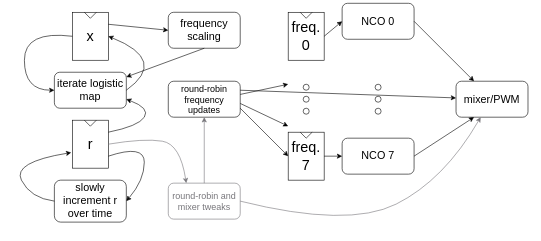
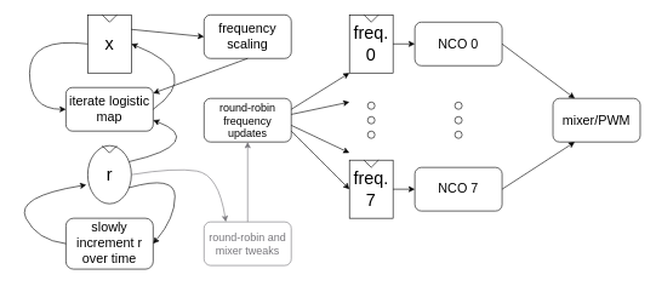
  <mxCell id="0" />
  <mxCell id="1" parent="0" />
  <mxCell id="2" value="" style="group" parent="1" vertex="1" connectable="0"><mxGeometry x="120" y="200" width="60" height="80" as="geometry" /></mxCell>
- <mxCell id="3" value="&lt;font style=&quot;font-size: 24px;&quot;&gt;r&lt;/font&gt;" style="rounded=0;whiteSpace=wrap;html=1;fillColor=none;" parent="2" vertex="1"><mxGeometry width="60" height="80" as="geometry" /></mxCell>
+ <mxCell id="3" value="&lt;font style=&quot;font-size: 24px;&quot;&gt;r&lt;/font&gt;" style="ellipse;whiteSpace=wrap;html=1;fillColor=none;" parent="2" vertex="1"><mxGeometry width="60" height="80" as="geometry" /></mxCell>
  <mxCell id="4" value="" style="endArrow=none;html=1;rounded=0;" parent="2" edge="1"><mxGeometry width="50" height="50" relative="1" as="geometry"><mxPoint x="30" y="10" as="sourcePoint" /><mxPoint x="40" as="targetPoint" /></mxGeometry></mxCell>
  <mxCell id="5" value="" style="endArrow=none;html=1;rounded=0;" parent="2" edge="1"><mxGeometry width="50" height="50" relative="1" as="geometry"><mxPoint x="30" y="10" as="sourcePoint" /><mxPoint x="20" as="targetPoint" /></mxGeometry></mxCell>
  <mxCell id="6" value="" style="group" parent="1" vertex="1" connectable="0"><mxGeometry x="120" y="20" width="60" height="80" as="geometry" /></mxCell>
  <mxCell id="7" value="&lt;font style=&quot;font-size: 24px;&quot;&gt;x&lt;/font&gt;" style="rounded=0;whiteSpace=wrap;html=1;fillColor=none;" parent="6" vertex="1"><mxGeometry width="60" height="80" as="geometry" /></mxCell>
  <mxCell id="8" value="" style="endArrow=none;html=1;rounded=0;" parent="6" edge="1"><mxGeometry width="50" height="50" relative="1" as="geometry"><mxPoint x="30" y="10" as="sourcePoint" /><mxPoint x="40" as="targetPoint" /></mxGeometry></mxCell>
  <mxCell id="9" value="" style="endArrow=none;html=1;rounded=0;" parent="6" edge="1"><mxGeometry width="50" height="50" relative="1" as="geometry"><mxPoint x="30" y="10" as="sourcePoint" /><mxPoint x="20" as="targetPoint" /></mxGeometry></mxCell>
  <mxCell id="10" value="&lt;font style=&quot;font-size: 15px;&quot;&gt;round-robin frequency updates&lt;/font&gt;" style="rounded=1;whiteSpace=wrap;html=1;fillColor=none;" parent="1" vertex="1"><mxGeometry x="280" y="135" width="120" height="60" as="geometry" /></mxCell>
  <mxCell id="11" value="&lt;font style=&quot;font-size: 18px;&quot;&gt;frequency scaling&lt;br&gt;&lt;/font&gt;" style="rounded=1;whiteSpace=wrap;html=1;fillColor=none;" parent="1" vertex="1"><mxGeometry x="280" y="20" width="120" height="60" as="geometry" /></mxCell>
  <mxCell id="12" value="&lt;font style=&quot;font-size: 18px;&quot;&gt;slowly increment r over time&lt;br&gt;&lt;/font&gt;" style="rounded=1;whiteSpace=wrap;html=1;fillColor=none;" parent="1" vertex="1"><mxGeometry x="90" y="300" width="120" height="70" as="geometry" /></mxCell>
  <mxCell id="13" value="&lt;font style=&quot;font-size: 18px;&quot;&gt;iterate logistic map&lt;br&gt;&lt;/font&gt;" style="rounded=1;whiteSpace=wrap;html=1;fillColor=none;" parent="1" vertex="1"><mxGeometry x="90" y="120" width="120" height="60" as="geometry" /></mxCell>
  <mxCell id="14" value="" style="group" parent="1" vertex="1" connectable="0"><mxGeometry x="480" y="220" width="60" height="80" as="geometry" /></mxCell>
  <mxCell id="15" value="&lt;font style=&quot;font-size: 24px;&quot;&gt;freq. 7&lt;br&gt;&lt;/font&gt;" style="rounded=0;whiteSpace=wrap;html=1;fillColor=none;" parent="14" vertex="1"><mxGeometry width="60" height="80" as="geometry" /></mxCell>
  <mxCell id="16" value="" style="endArrow=none;html=1;rounded=0;" parent="14" edge="1"><mxGeometry width="50" height="50" relative="1" as="geometry"><mxPoint x="30" y="10" as="sourcePoint" /><mxPoint x="40" as="targetPoint" /></mxGeometry></mxCell>
  <mxCell id="17" value="" style="endArrow=none;html=1;rounded=0;" parent="14" edge="1"><mxGeometry width="50" height="50" relative="1" as="geometry"><mxPoint x="30" y="10" as="sourcePoint" /><mxPoint x="20" as="targetPoint" /></mxGeometry></mxCell>
  <mxCell id="18" value="" style="curved=1;endArrow=classic;html=1;rounded=0;entryX=1;entryY=0.5;entryDx=0;entryDy=0;exitX=1;exitY=0.5;exitDx=0;exitDy=0;" parent="1" source="13" target="7" edge="1"><mxGeometry width="50" height="50" relative="1" as="geometry"><mxPoint x="270" y="250" as="sourcePoint" /><mxPoint x="320" y="200" as="targetPoint" /><Array as="points"><mxPoint x="280" y="100" /></Array></mxGeometry></mxCell>
  <mxCell id="19" value="" style="curved=1;endArrow=classic;html=1;rounded=0;exitX=0;exitY=0.5;exitDx=0;exitDy=0;entryX=0;entryY=0.5;entryDx=0;entryDy=0;" parent="1" source="7" target="13" edge="1"><mxGeometry width="50" height="50" relative="1" as="geometry"><mxPoint x="270" y="250" as="sourcePoint" /><mxPoint x="320" y="200" as="targetPoint" /><Array as="points"><mxPoint x="40" y="50" /><mxPoint x="40" y="150" /></Array></mxGeometry></mxCell>
  <mxCell id="20" value="" style="curved=1;endArrow=classic;html=1;rounded=0;exitX=1;exitY=0.25;exitDx=0;exitDy=0;entryX=1;entryY=0.75;entryDx=0;entryDy=0;" parent="1" source="3" target="13" edge="1"><mxGeometry width="50" height="50" relative="1" as="geometry"><mxPoint x="270" y="250" as="sourcePoint" /><mxPoint x="320" y="200" as="targetPoint" /><Array as="points"><mxPoint x="230" y="210" /><mxPoint x="250" y="180" /></Array></mxGeometry></mxCell>
  <mxCell id="21" value="" style="curved=1;endArrow=classic;html=1;rounded=0;exitX=1;exitY=0.75;exitDx=0;exitDy=0;entryX=1;entryY=0.5;entryDx=0;entryDy=0;" parent="1" source="3" target="12" edge="1"><mxGeometry width="50" height="50" relative="1" as="geometry"><mxPoint x="270" y="250" as="sourcePoint" /><mxPoint x="320" y="200" as="targetPoint" /><Array as="points"><mxPoint x="240" y="240" /><mxPoint x="240" y="300" /></Array></mxGeometry></mxCell>
  <mxCell id="22" value="" style="curved=1;endArrow=classic;html=1;rounded=0;exitX=0;exitY=0.5;exitDx=0;exitDy=0;entryX=-0.033;entryY=0.675;entryDx=0;entryDy=0;entryPerimeter=0;" parent="1" source="12" target="3" edge="1"><mxGeometry width="50" height="50" relative="1" as="geometry"><mxPoint x="270" y="250" as="sourcePoint" /><mxPoint x="320" y="200" as="targetPoint" /><Array as="points"><mxPoint x="50" y="330" /><mxPoint x="20" y="270" /></Array></mxGeometry></mxCell>
  <mxCell id="23" value="" style="endArrow=classic;html=1;rounded=0;exitX=1;exitY=0.25;exitDx=0;exitDy=0;entryX=0;entryY=0.5;entryDx=0;entryDy=0;" parent="1" source="7" target="11" edge="1"><mxGeometry width="50" height="50" relative="1" as="geometry"><mxPoint x="270" y="250" as="sourcePoint" /><mxPoint x="320" y="200" as="targetPoint" /></mxGeometry></mxCell>
  <mxCell id="24" value="" style="group" parent="1" vertex="1" connectable="0"><mxGeometry x="480" y="20" width="60" height="80" as="geometry" /></mxCell>
  <mxCell id="25" value="&lt;font style=&quot;font-size: 24px;&quot;&gt;freq. 0&lt;br&gt;&lt;/font&gt;" style="rounded=0;whiteSpace=wrap;html=1;fillColor=none;" parent="24" vertex="1"><mxGeometry width="60" height="80" as="geometry" /></mxCell>
  <mxCell id="26" value="" style="endArrow=none;html=1;rounded=0;" parent="24" edge="1"><mxGeometry width="50" height="50" relative="1" as="geometry"><mxPoint x="30" y="10" as="sourcePoint" /><mxPoint x="40" as="targetPoint" /></mxGeometry></mxCell>
  <mxCell id="27" value="" style="endArrow=none;html=1;rounded=0;" parent="24" edge="1"><mxGeometry width="50" height="50" relative="1" as="geometry"><mxPoint x="30" y="10" as="sourcePoint" /><mxPoint x="20" as="targetPoint" /></mxGeometry></mxCell>
  <mxCell id="28" value="&lt;font style=&quot;font-size: 15px;&quot; color=&quot;#77767b&quot;&gt;round-robin and mixer tweaks&lt;/font&gt;" style="rounded=1;whiteSpace=wrap;html=1;fillColor=none;strokeColor=#77767b;" parent="1" vertex="1"><mxGeometry x="280" y="305" width="120" height="60" as="geometry" /></mxCell>
  <mxCell id="29" value="&lt;font style=&quot;font-size: 18px;&quot;&gt;mixer/PWM&lt;/font&gt;" style="rounded=1;whiteSpace=wrap;html=1;fillColor=none;" parent="1" vertex="1"><mxGeometry x="760" y="135" width="120" height="60" as="geometry" /></mxCell>
  <mxCell id="30" value="&lt;font style=&quot;font-size: 18px;&quot;&gt;NCO 7&lt;br&gt;&lt;/font&gt;" style="rounded=1;whiteSpace=wrap;html=1;fillColor=none;" parent="1" vertex="1"><mxGeometry x="570" y="230" width="120" height="60" as="geometry" /></mxCell>
- <mxCell id="31" value="&lt;font style=&quot;font-size: 18px;&quot;&gt;NCO 0&lt;br&gt;&lt;/font&gt;" style="rounded=1;whiteSpace=wrap;html=1;fillColor=none;" parent="1" vertex="1"><mxGeometry x="570" y="5" width="120" height="60" as="geometry" /></mxCell>
+ <mxCell id="31" value="&lt;font style=&quot;font-size: 18px;&quot;&gt;NCO 0&lt;br&gt;&lt;/font&gt;" style="rounded=1;whiteSpace=wrap;html=1;fillColor=none;" parent="1" vertex="1"><mxGeometry x="570" y="30" width="120" height="60" as="geometry" /></mxCell>
  <mxCell id="32" value="" style="endArrow=classic;html=1;rounded=0;exitX=0.5;exitY=1;exitDx=0;exitDy=0;" parent="1" source="11" target="13" edge="1"><mxGeometry width="50" height="50" relative="1" as="geometry"><mxPoint x="270" y="250" as="sourcePoint" /><mxPoint x="320" y="200" as="targetPoint" /></mxGeometry></mxCell>
  <mxCell id="33" value="" style="group" parent="1" vertex="1" connectable="0"><mxGeometry x="505" y="140" width="10" height="50" as="geometry" /></mxCell>
  <mxCell id="34" value="" style="ellipse;whiteSpace=wrap;html=1;aspect=fixed;fillColor=none;" parent="33" vertex="1"><mxGeometry y="20" width="10" height="10" as="geometry" /></mxCell>
  <mxCell id="35" value="" style="ellipse;whiteSpace=wrap;html=1;aspect=fixed;fillColor=none;" parent="33" vertex="1"><mxGeometry y="40" width="10" height="10" as="geometry" /></mxCell>
  <mxCell id="36" value="" style="ellipse;whiteSpace=wrap;html=1;aspect=fixed;fillColor=none;" parent="33" vertex="1"><mxGeometry width="10" height="10" as="geometry" /></mxCell>
- <mxCell id="37" value="" style="endArrow=classic;html=1;rounded=0;exitX=1;exitY=0.25;exitDx=0;exitDy=0;" parent="1" source="10" target="29" edge="1"><mxGeometry width="50" height="50" relative="1" as="geometry"><mxPoint x="470" y="250" as="sourcePoint" /><mxPoint x="520" y="200" as="targetPoint" /></mxGeometry></mxCell>
+ <mxCell id="37" value="" style="endArrow=classic;html=1;rounded=0;exitX=1;exitY=0.25;exitDx=0;exitDy=0;entryX=0;entryY=1;entryDx=0;entryDy=0;" parent="1" source="10" target="25" edge="1"><mxGeometry width="50" height="50" relative="1" as="geometry"><mxPoint x="470" y="250" as="sourcePoint" /><mxPoint x="520" y="200" as="targetPoint" /></mxGeometry></mxCell>
  <mxCell id="38" value="" style="endArrow=classic;html=1;rounded=0;exitX=1;exitY=0.75;exitDx=0;exitDy=0;entryX=0;entryY=0.5;entryDx=0;entryDy=0;" parent="1" source="10" target="15" edge="1"><mxGeometry width="50" height="50" relative="1" as="geometry"><mxPoint x="470" y="250" as="sourcePoint" /><mxPoint x="520" y="200" as="targetPoint" /></mxGeometry></mxCell>
  <mxCell id="39" value="" style="endArrow=classic;html=1;rounded=0;exitX=1;exitY=0.367;exitDx=0;exitDy=0;exitPerimeter=0;" parent="1" source="10" edge="1"><mxGeometry width="50" height="50" relative="1" as="geometry"><mxPoint x="470" y="250" as="sourcePoint" /><mxPoint x="480" y="140" as="targetPoint" /></mxGeometry></mxCell>
  <mxCell id="40" value="" style="endArrow=classic;html=1;rounded=0;exitX=1;exitY=0.617;exitDx=0;exitDy=0;exitPerimeter=0;" parent="1" source="10" edge="1"><mxGeometry width="50" height="50" relative="1" as="geometry"><mxPoint x="470" y="250" as="sourcePoint" /><mxPoint x="480" y="210" as="targetPoint" /></mxGeometry></mxCell>
  <mxCell id="41" value="" style="group" parent="1" vertex="1" connectable="0"><mxGeometry x="625" y="140" width="10" height="50" as="geometry" /></mxCell>
  <mxCell id="42" value="" style="ellipse;whiteSpace=wrap;html=1;aspect=fixed;fillColor=none;" parent="41" vertex="1"><mxGeometry y="20" width="10" height="10" as="geometry" /></mxCell>
  <mxCell id="43" value="" style="ellipse;whiteSpace=wrap;html=1;aspect=fixed;fillColor=none;" parent="41" vertex="1"><mxGeometry y="40" width="10" height="10" as="geometry" /></mxCell>
  <mxCell id="44" value="" style="ellipse;whiteSpace=wrap;html=1;aspect=fixed;fillColor=none;" parent="41" vertex="1"><mxGeometry width="10" height="10" as="geometry" /></mxCell>
  <mxCell id="45" value="" style="endArrow=classic;html=1;rounded=0;exitX=1;exitY=0.5;exitDx=0;exitDy=0;entryX=0;entryY=0.5;entryDx=0;entryDy=0;" parent="1" source="25" target="31" edge="1"><mxGeometry width="50" height="50" relative="1" as="geometry"><mxPoint x="400" y="290" as="sourcePoint" /><mxPoint x="450" y="240" as="targetPoint" /></mxGeometry></mxCell>
  <mxCell id="46" value="" style="endArrow=classic;html=1;rounded=0;exitX=1;exitY=0.5;exitDx=0;exitDy=0;entryX=0;entryY=0.5;entryDx=0;entryDy=0;" parent="1" source="15" target="30" edge="1"><mxGeometry width="50" height="50" relative="1" as="geometry"><mxPoint x="400" y="290" as="sourcePoint" /><mxPoint x="450" y="240" as="targetPoint" /></mxGeometry></mxCell>
  <mxCell id="47" value="" style="endArrow=classic;html=1;rounded=0;exitX=1;exitY=0.5;exitDx=0;exitDy=0;entryX=0.25;entryY=0;entryDx=0;entryDy=0;" parent="1" source="31" target="29" edge="1"><mxGeometry width="50" height="50" relative="1" as="geometry"><mxPoint x="490" y="290" as="sourcePoint" /><mxPoint x="540" y="240" as="targetPoint" /></mxGeometry></mxCell>
  <mxCell id="48" value="" style="endArrow=classic;html=1;rounded=0;exitX=1;exitY=0.5;exitDx=0;exitDy=0;entryX=0.25;entryY=1;entryDx=0;entryDy=0;" parent="1" source="30" target="29" edge="1"><mxGeometry width="50" height="50" relative="1" as="geometry"><mxPoint x="490" y="290" as="sourcePoint" /><mxPoint x="540" y="240" as="targetPoint" /></mxGeometry></mxCell>
  <mxCell id="49" value="" style="endArrow=classic;html=1;rounded=0;strokeColor=#77767b;exitX=0.5;exitY=0;exitDx=0;exitDy=0;entryX=0.5;entryY=1;entryDx=0;entryDy=0;" parent="1" source="28" target="10" edge="1"><mxGeometry width="50" height="50" relative="1" as="geometry"><mxPoint x="515" y="425" as="sourcePoint" /><mxPoint x="565" y="375" as="targetPoint" /></mxGeometry></mxCell>
  <mxCell id="50" value="" style="curved=1;endArrow=classic;html=1;rounded=0;strokeColor=#77767b;exitX=1;exitY=0.5;exitDx=0;exitDy=0;entryX=0.25;entryY=0;entryDx=0;entryDy=0;" parent="1" source="3" target="28" edge="1"><mxGeometry width="50" height="50" relative="1" as="geometry"><mxPoint x="490" y="391" as="sourcePoint" /><mxPoint x="540" y="341" as="targetPoint" /><Array as="points"><mxPoint x="240" y="230" /><mxPoint x="300" y="240" /></Array></mxGeometry></mxCell>
- <mxCell id="51" value="" style="curved=1;endArrow=classic;html=1;rounded=0;strokeColor=#77767b;exitX=1;exitY=0.5;exitDx=0;exitDy=0;entryX=0.342;entryY=1;entryDx=0;entryDy=0;entryPerimeter=0;" parent="1" source="28" target="29" edge="1"><mxGeometry width="50" height="50" relative="1" as="geometry"><mxPoint x="710" y="440" as="sourcePoint" /><mxPoint x="760" y="390" as="targetPoint" /><Array as="points"><mxPoint x="580" y="380" /><mxPoint x="740" y="300" /></Array></mxGeometry></mxCell>
